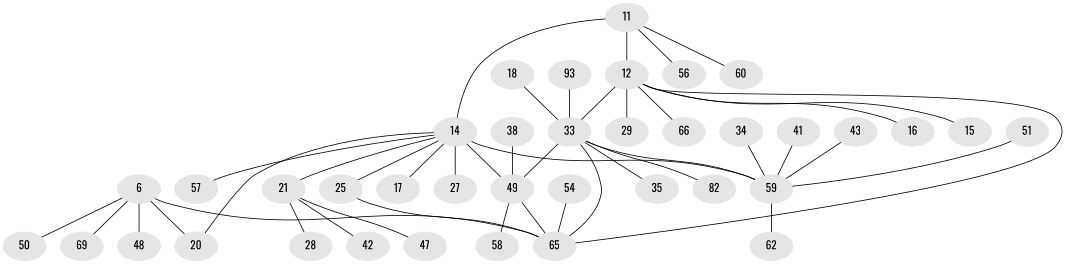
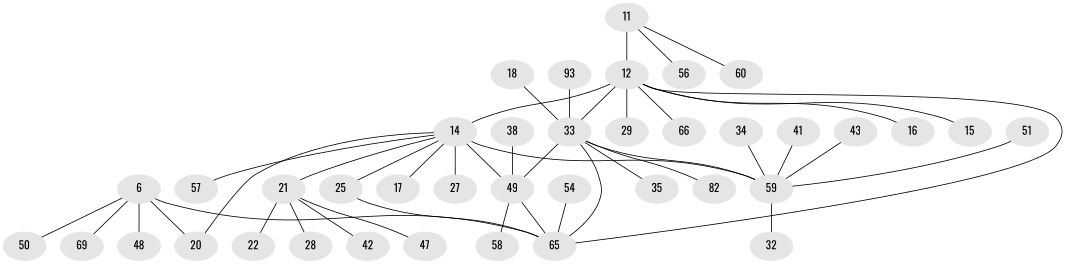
  graph {
    fontname=Oswald
    node [color=gray90 fontname=Oswald style=filled]
    edge [fontname=Oswald]
    6 [super="+5"]
    48
    50
    n4 [label=69]
    65 [super="+55+61+4+36+40"]
    20
    14 [super="+13+8"]
    17
    21 [super="+15"]
    25
    27
    49 [super="+24+3"]
    57
    59 [super="+44+9"]
    12 [super="+10"]
    16
    n17 [label=15]
    29
    33 [super="+2"]
    66 [super="+64"]
    11
    56
    60
    35
    n25 [label=82]
+   22
    28
    42 [super="+30"]
    47 [super="+31"]
    58
-   62
+   62 [label=32]
    18
    n33 [label=93]
    34
    38
    41
    43
    51
    54
    6 -- 48
    6 -- 50
    6 -- n4
    6 -- 65 [weight=2]
    6 -- 20
    14 -- 20
    14 -- 17
    14 -- 21 [weight=2]
    14 -- 25
    14 -- 27
    14 -- 49
    14 -- 57
    14 -- 59 [weight=3]
+   21 -- 22
    21 -- 28
    21 -- 42
    21 -- 47
    25 -- 65
    49 -- 65
    49 -- 58
    59 -- 62
    12 -- 65
-   11 -- 14 [weight=2]
+   12 -- 14 [weight=2]
    12 -- 16
    12 -- n17
    12 -- 29
    12 -- 33
    12 -- 66
    33 -- 65
    33 -- 49 [weight=2]
    33 -- 59 [weight=3]
    33 -- 35
    33 -- n25
    11 -- 12 [weight=2]
    11 -- 56
    11 -- 60
    18 -- 33
    n33 -- 33
    34 -- 59
    38 -- 49
    41 -- 59
    43 -- 59
    51 -- 59
    54 -- 65
  }
